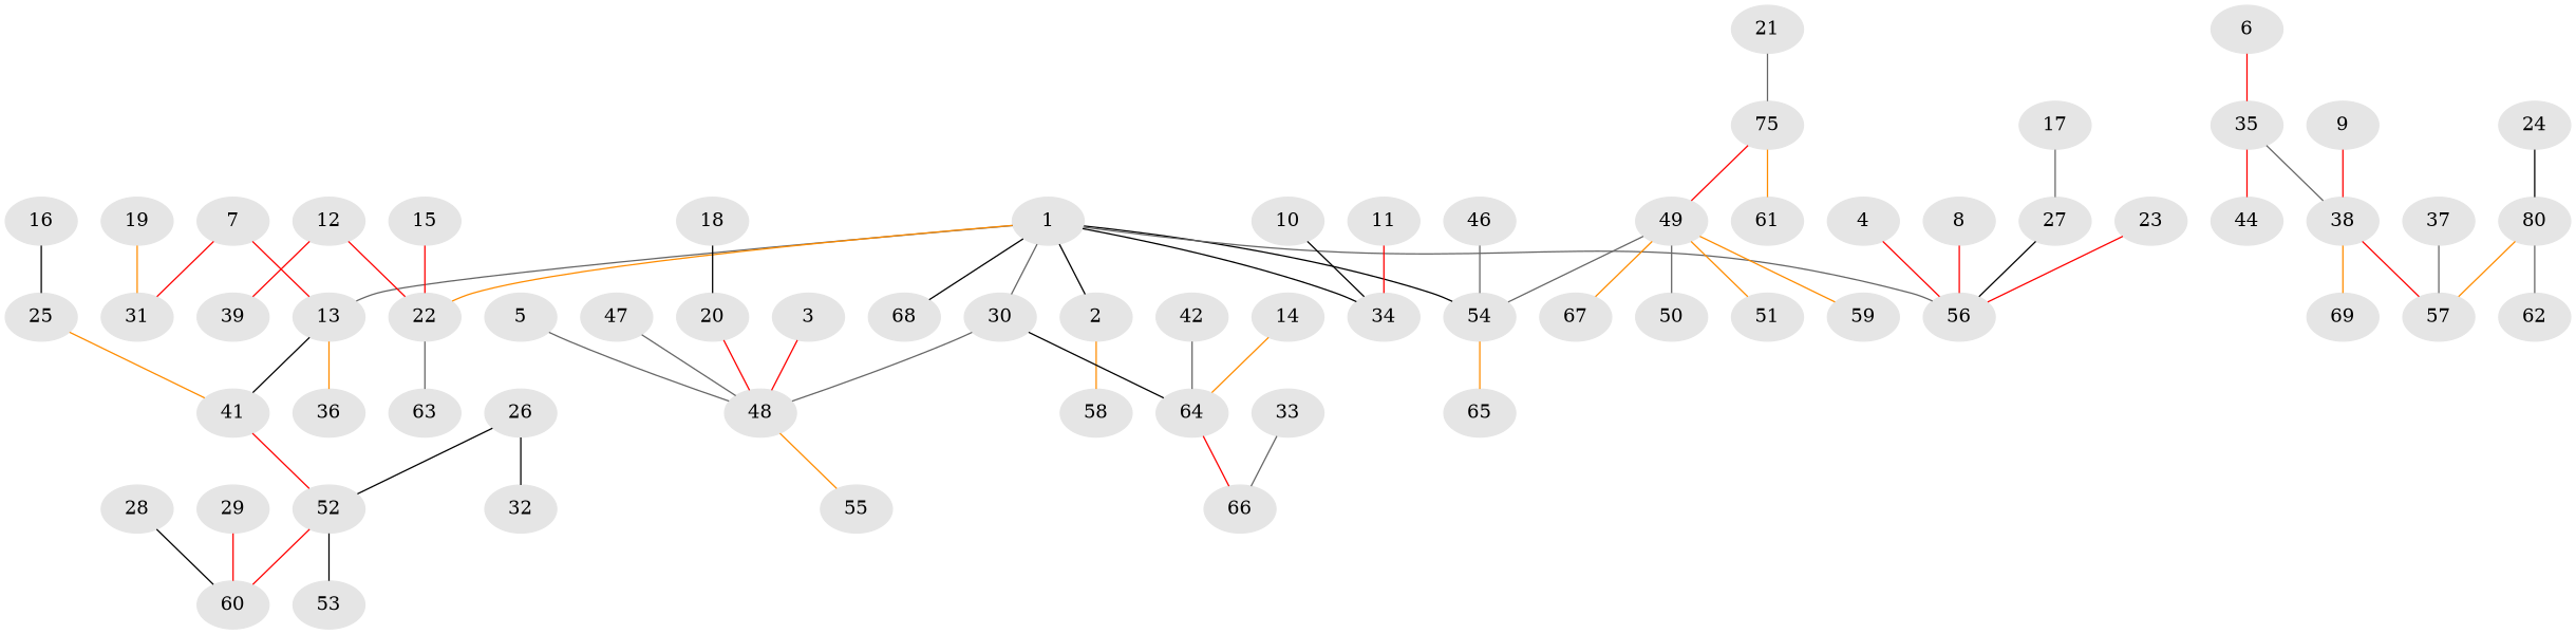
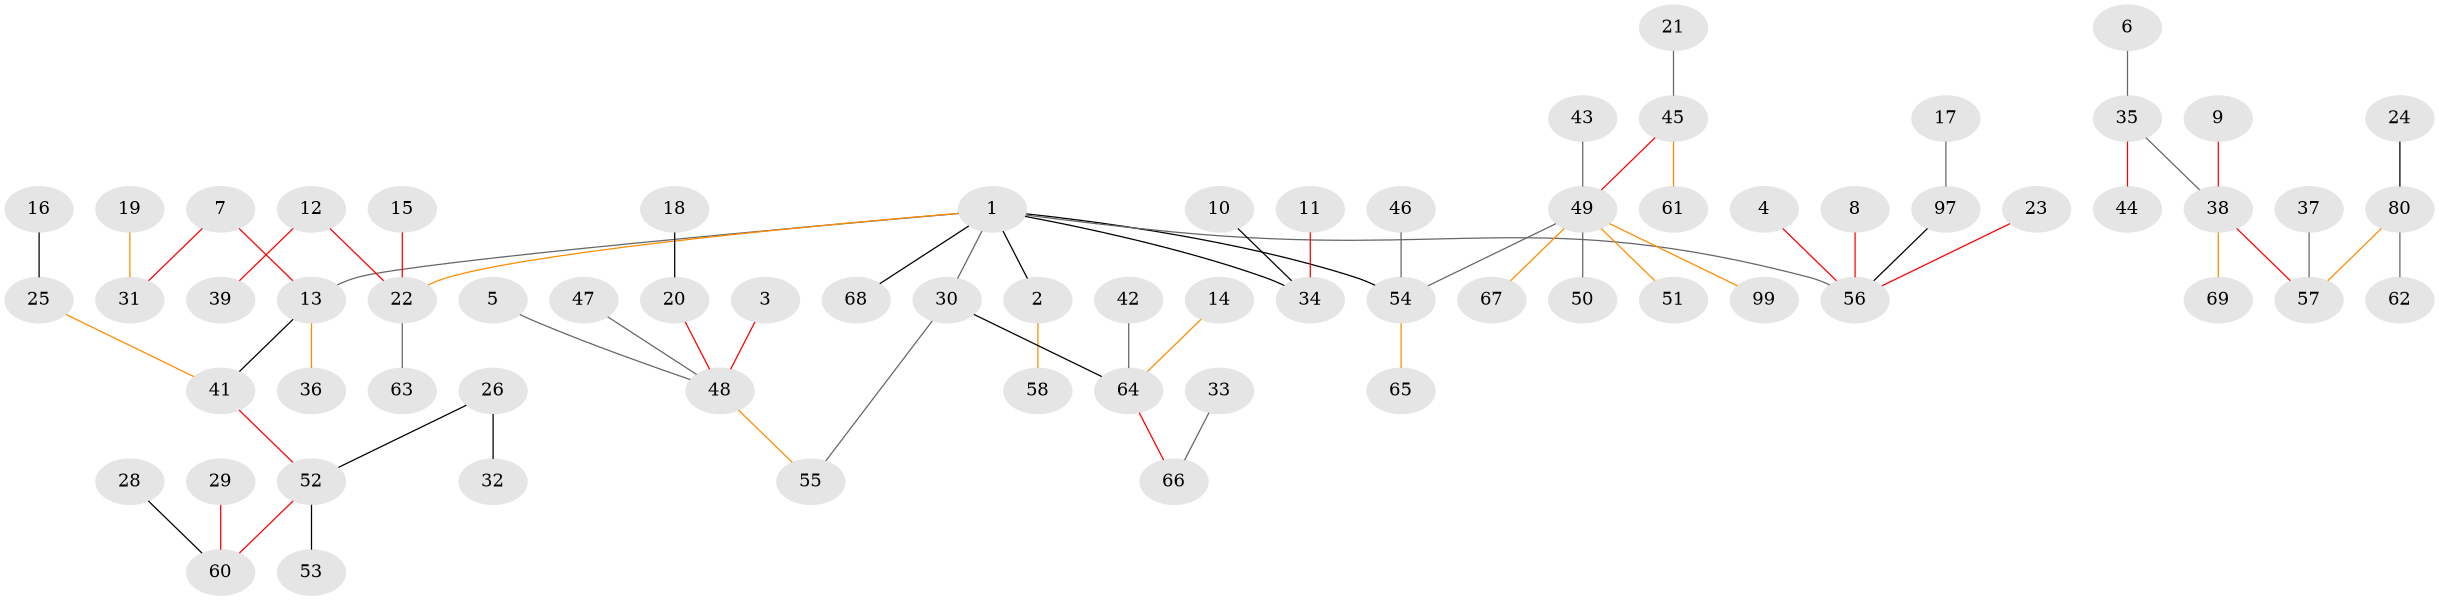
  graph {
    node [color=gray90 style=filled]
    edge [color=red weight=1.0]
    1
    2
    13
    22
    30
    34
    54
    56
    68
    58
    36
    41
    63
    48
    64
    65
    3
    55
    4
    5
    6
    35
    38
    44
    7
    31
    8
    9
    57
    69
    10
    11
    12
    39
    52
    14
    66
    15
    16
    25
    17
-   27
+   27 [label=97]
    18
    20
    19
    21
-   45 [label=75]
+   45
    49
    61
    23
    n51 [label=80]
    24
    62
    26
    32
    60
    53
    28
    29
    33
    37
    42
+   43
    50
    51
-   59
+   59 [label=99]
    67
    46
    47
    1 -- 2 [color=black]
    1 -- 13 [color=gray40]
    1 -- 22 [color=darkorange]
    1 -- 30 [color=gray40]
    1 -- 34 [color=black]
    1 -- 54 [color=black]
    1 -- 56 [color=gray40]
    1 -- 68 [color=black]
    2 -- 58 [color=darkorange]
    13 -- 36 [color=darkorange]
    13 -- 41 [color=black]
    22 -- 63 [color=gray40]
-   30 -- 48 [color=gray40]
+   30 -- 55 [color=gray40]
    30 -- 64 [color=black]
    54 -- 65 [color=darkorange]
    41 -- 52
    48 -- 55 [color=darkorange]
    64 -- 66
    3 -- 48
    4 -- 56
    5 -- 48 [color=gray40]
-   6 -- 35
+   6 -- 35 [color=gray40]
    35 -- 38 [color=gray40]
    35 -- 44
    38 -- 57
    38 -- 69 [color=darkorange]
    7 -- 13
    7 -- 31
    8 -- 56
    9 -- 38
    10 -- 34 [color=black]
    11 -- 34
    12 -- 22
    12 -- 39
    52 -- 60
    52 -- 53 [color=black]
    14 -- 64 [color=darkorange]
    15 -- 22
    16 -- 25 [color=black]
    25 -- 41 [color=darkorange]
    17 -- 27 [color=gray40]
    27 -- 56 [color=black]
    18 -- 20 [color=black]
    20 -- 48
    19 -- 31 [color=darkorange]
    21 -- 45 [color=gray40]
    45 -- 49
    45 -- 61 [color=darkorange]
    49 -- 54 [color=gray40]
    49 -- 50 [color=gray40]
    49 -- 51 [color=darkorange]
    49 -- 59 [color=darkorange]
    49 -- 67 [color=darkorange]
    23 -- 56
    n51 -- 57 [color=darkorange]
    n51 -- 62 [color=gray40]
    24 -- n51 [color=black]
    26 -- 52 [color=black]
    26 -- 32 [color=black]
    28 -- 60 [color=black]
    29 -- 60
    33 -- 66 [color=gray40]
    37 -- 57 [color=gray40]
    42 -- 64 [color=gray40]
+   43 -- 49 [color=gray40]
    46 -- 54 [color=gray40]
    47 -- 48 [color=gray40]
  }
